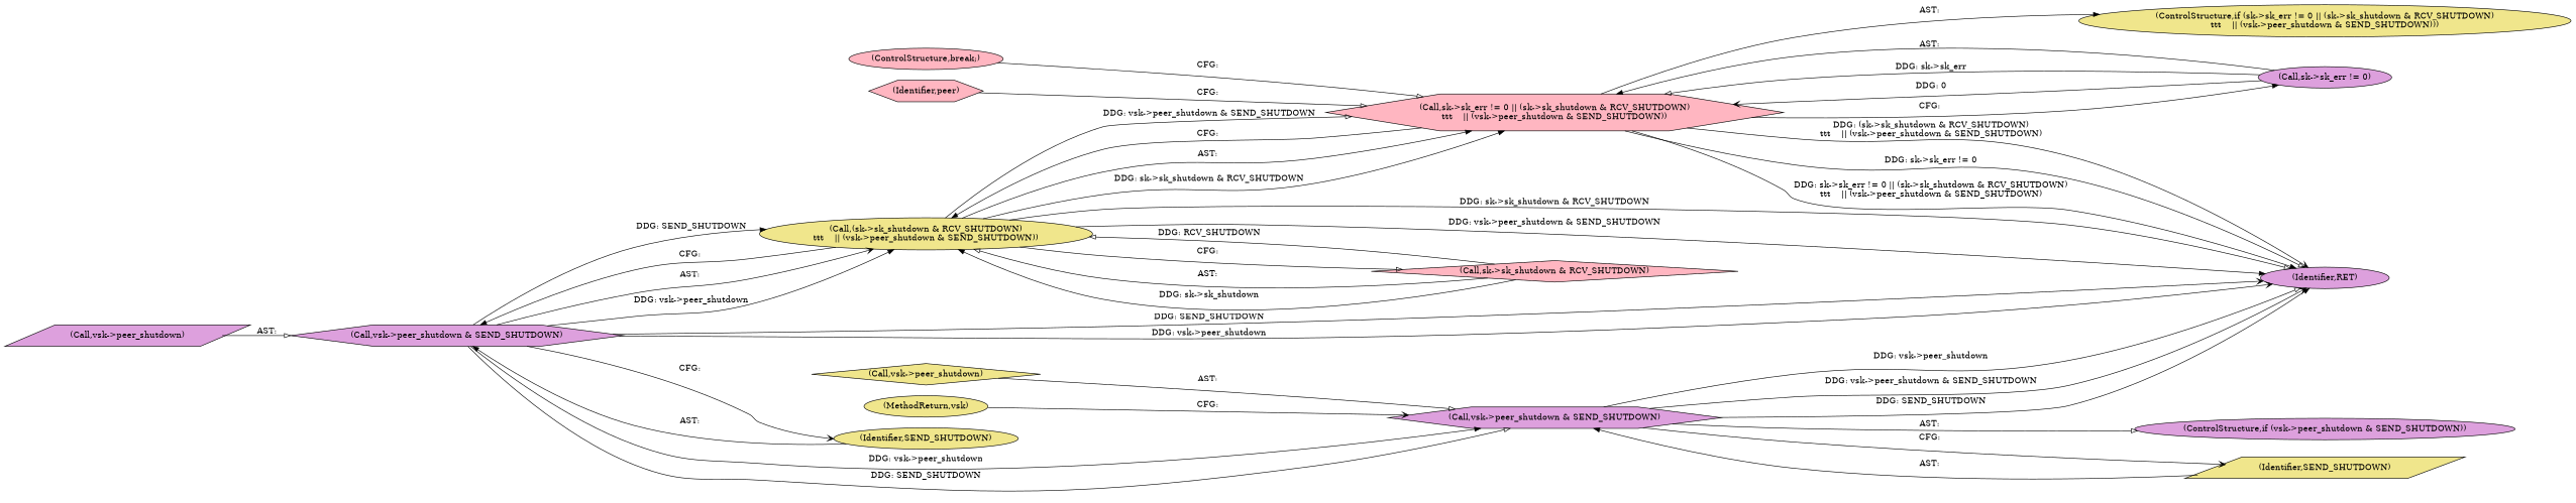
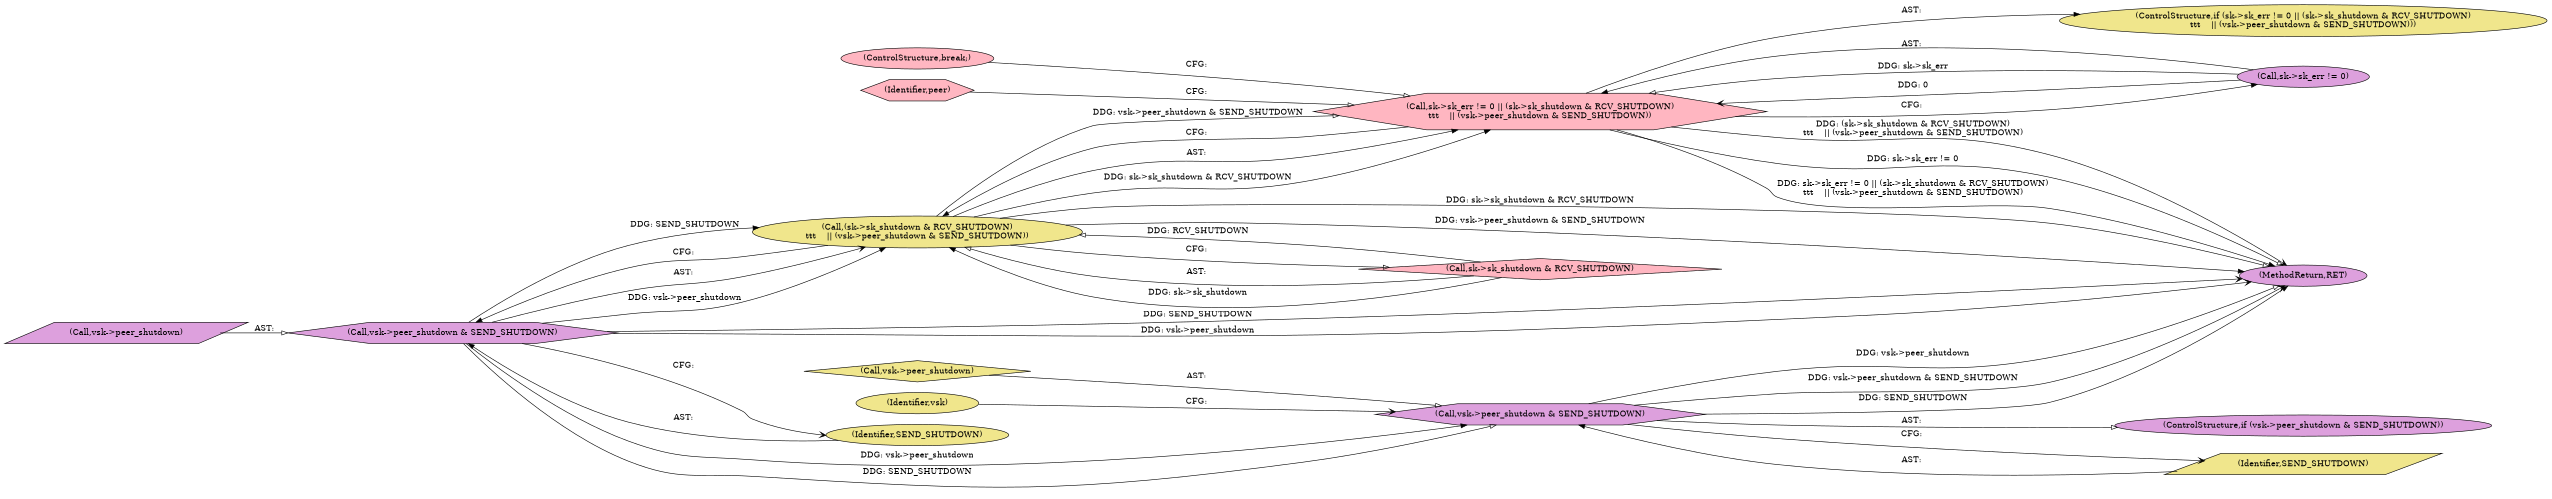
  digraph {
    rankdir=LR
    node [fillcolor=plum shape=ellipse style=filled]
    edge [arrowhead=normal]
    n1 [label="(Call,vsk->peer_shutdown & SEND_SHUTDOWN)" shape=hexagon]
    n2 [fillcolor=khaki label="(Call,(sk->sk_shutdown & RCV_SHUTDOWN)\n\t\t\t    || (vsk->peer_shutdown & SEND_SHUTDOWN))"]
    n3 [label="(Call,vsk->peer_shutdown & SEND_SHUTDOWN)" shape=hexagon]
    n4 [fillcolor=khaki label="(Identifier,SEND_SHUTDOWN)"]
-   n5 [label="(Identifier,RET)"]
+   n5 [label="(MethodReturn,RET)"]
    n6 [fillcolor=lightpink label="(Call,sk->sk_err != 0 || (sk->sk_shutdown & RCV_SHUTDOWN)\n\t\t\t    || (vsk->peer_shutdown & SEND_SHUTDOWN))" shape=hexagon]
    n7 [fillcolor=lightpink label="(Call,sk->sk_shutdown & RCV_SHUTDOWN)" shape=diamond]
    n8 [label="(ControlStructure,if (vsk->peer_shutdown & SEND_SHUTDOWN))"]
    n9 [fillcolor=khaki label="(Identifier,SEND_SHUTDOWN)" shape=parallelogram]
    n10 [label="(Call,sk->sk_err != 0)"]
    n11 [fillcolor=khaki label="(ControlStructure,if (sk->sk_err != 0 || (sk->sk_shutdown & RCV_SHUTDOWN)\n\t\t\t    || (vsk->peer_shutdown & SEND_SHUTDOWN)))"]
    n12 [label="(Call,vsk->peer_shutdown)" shape=parallelogram]
    n13 [fillcolor=lightpink label="(ControlStructure,break;)"]
    n14 [fillcolor=khaki label="(Call,vsk->peer_shutdown)" shape=diamond]
-   n15 [fillcolor=khaki label="(MethodReturn,vsk)"]
+   n15 [fillcolor=khaki label="(Identifier,vsk)"]
    n16 [fillcolor=lightpink label="(Identifier,peer)" shape=hexagon]
    n1 -> n2 [arrowhead=vee label="AST: "]
    n1 -> n2 [label="DDG: vsk->peer_shutdown"]
    n1 -> n2 [label="DDG: SEND_SHUTDOWN"]
    n1 -> n3 [label="DDG: vsk->peer_shutdown"]
    n1 -> n3 [arrowhead=onormal label="DDG: SEND_SHUTDOWN"]
    n1 -> n4 [arrowhead=vee label="CFG: "]
    n1 -> n5 [arrowhead=vee label="DDG: SEND_SHUTDOWN"]
    n1 -> n5 [arrowhead=vee label="DDG: vsk->peer_shutdown"]
    n2 -> n1 [label="CFG: "]
    n2 -> n5 [arrowhead=onormal label="DDG: sk->sk_shutdown & RCV_SHUTDOWN"]
    n2 -> n5 [label="DDG: vsk->peer_shutdown & SEND_SHUTDOWN"]
    n2 -> n6 [label="AST: "]
    n2 -> n6 [label="DDG: sk->sk_shutdown & RCV_SHUTDOWN"]
    n2 -> n6 [arrowhead=onormal label="DDG: vsk->peer_shutdown & SEND_SHUTDOWN"]
    n2 -> n7 [arrowhead=onormal label="CFG: "]
    n3 -> n5 [label="DDG: SEND_SHUTDOWN"]
    n3 -> n5 [arrowhead=onormal label="DDG: vsk->peer_shutdown"]
    n3 -> n5 [arrowhead=vee label="DDG: vsk->peer_shutdown & SEND_SHUTDOWN"]
    n3 -> n8 [arrowhead=onormal label="AST: "]
    n3 -> n9 [arrowhead=vee label="CFG: "]
    n4 -> n1 [label="AST: "]
    n6 -> n2 [label="CFG: "]
    n6 -> n5 [arrowhead=onormal label="DDG: sk->sk_err != 0"]
    n6 -> n5 [label="DDG: sk->sk_err != 0 || (sk->sk_shutdown & RCV_SHUTDOWN)\n\t\t\t    || (vsk->peer_shutdown & SEND_SHUTDOWN)"]
    n6 -> n5 [arrowhead=vee label="DDG: (sk->sk_shutdown & RCV_SHUTDOWN)\n\t\t\t    || (vsk->peer_shutdown & SEND_SHUTDOWN)"]
    n6 -> n10 [label="CFG: "]
    n6 -> n11 [label="AST: "]
    n7 -> n2 [arrowhead=onormal label="AST: "]
    n7 -> n2 [label="DDG: sk->sk_shutdown"]
    n7 -> n2 [arrowhead=onormal label="DDG: RCV_SHUTDOWN"]
    n9 -> n3 [label="AST: "]
    n10 -> n6 [label="AST: "]
    n10 -> n6 [arrowhead=onormal label="DDG: sk->sk_err"]
    n10 -> n6 [arrowhead=vee label="DDG: 0"]
    n12 -> n1 [arrowhead=onormal label="AST: "]
    n13 -> n6 [arrowhead=onormal label="CFG: "]
    n14 -> n3 [arrowhead=onormal label="AST: "]
    n15 -> n3 [arrowhead=vee label="CFG: "]
    n16 -> n6 [arrowhead=onormal label="CFG: "]
  }
